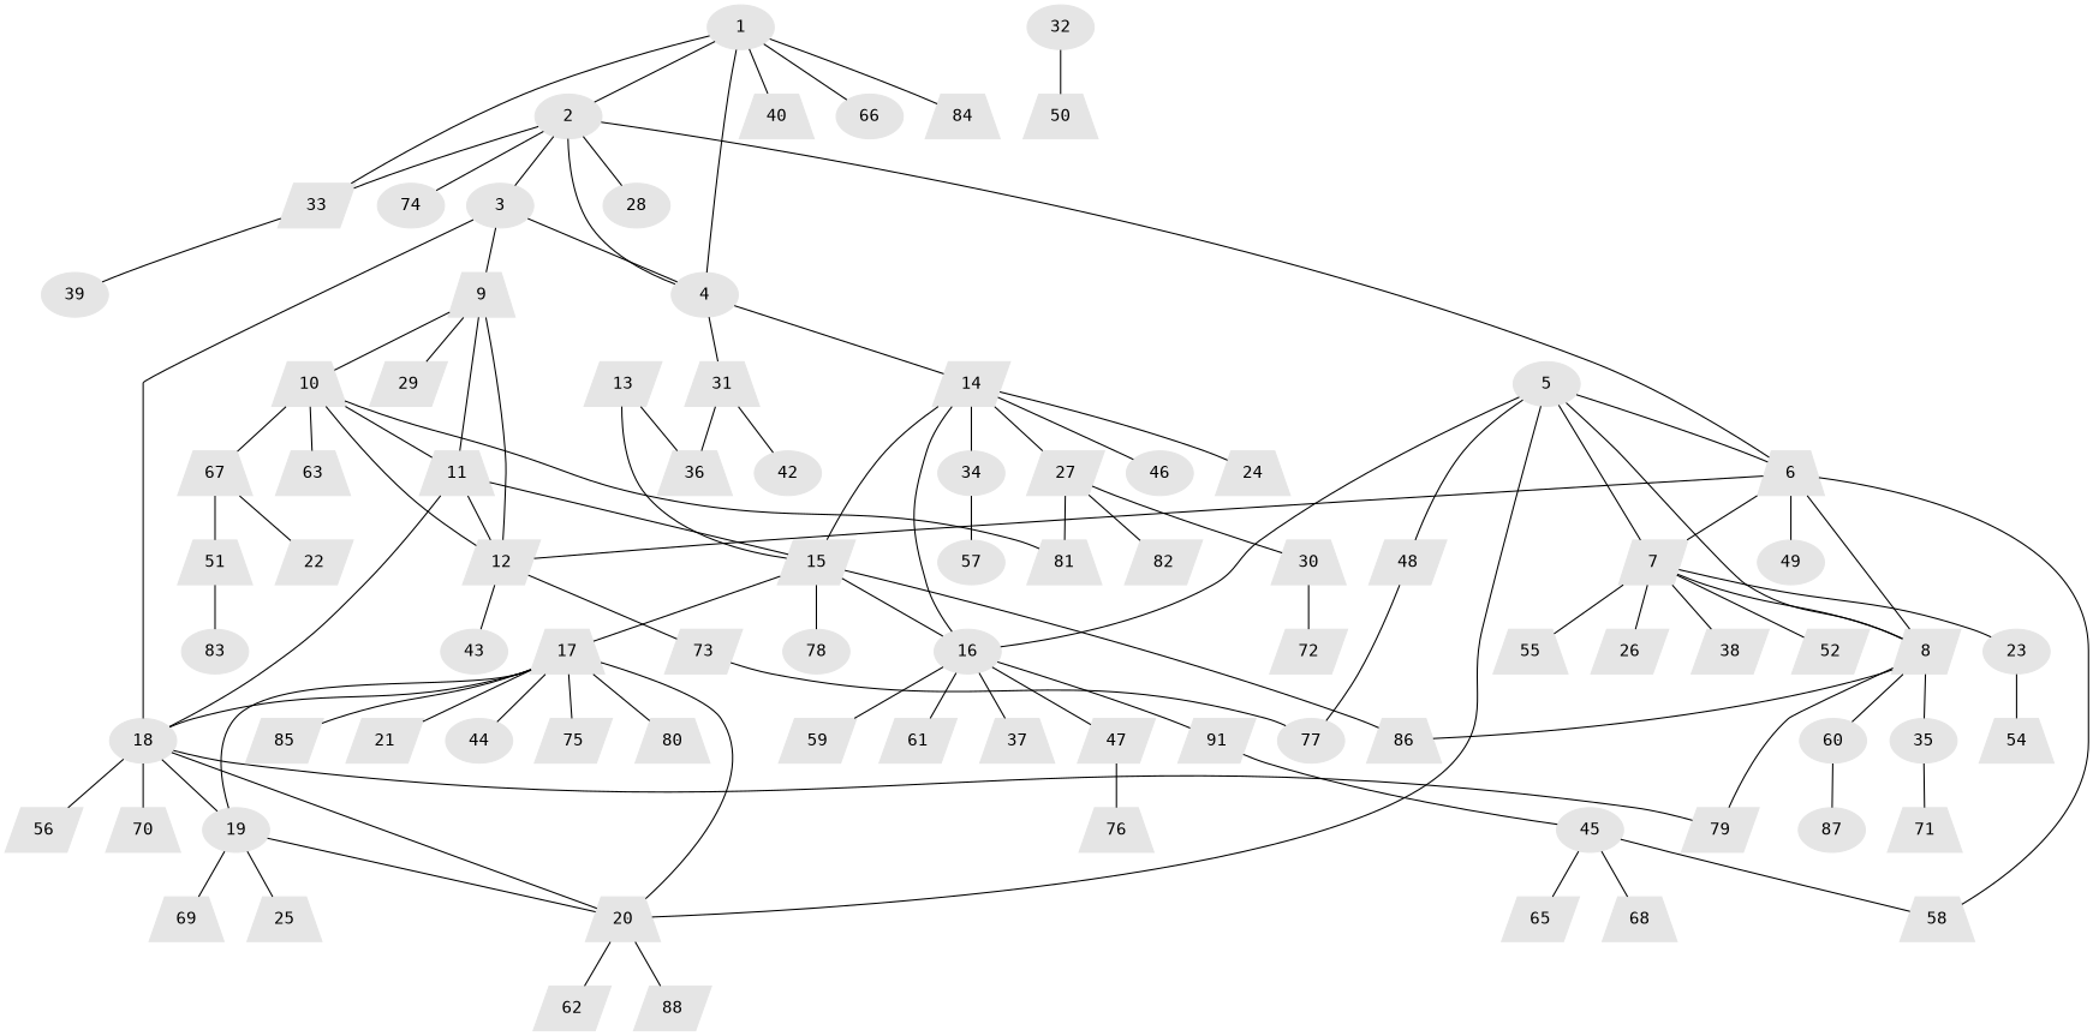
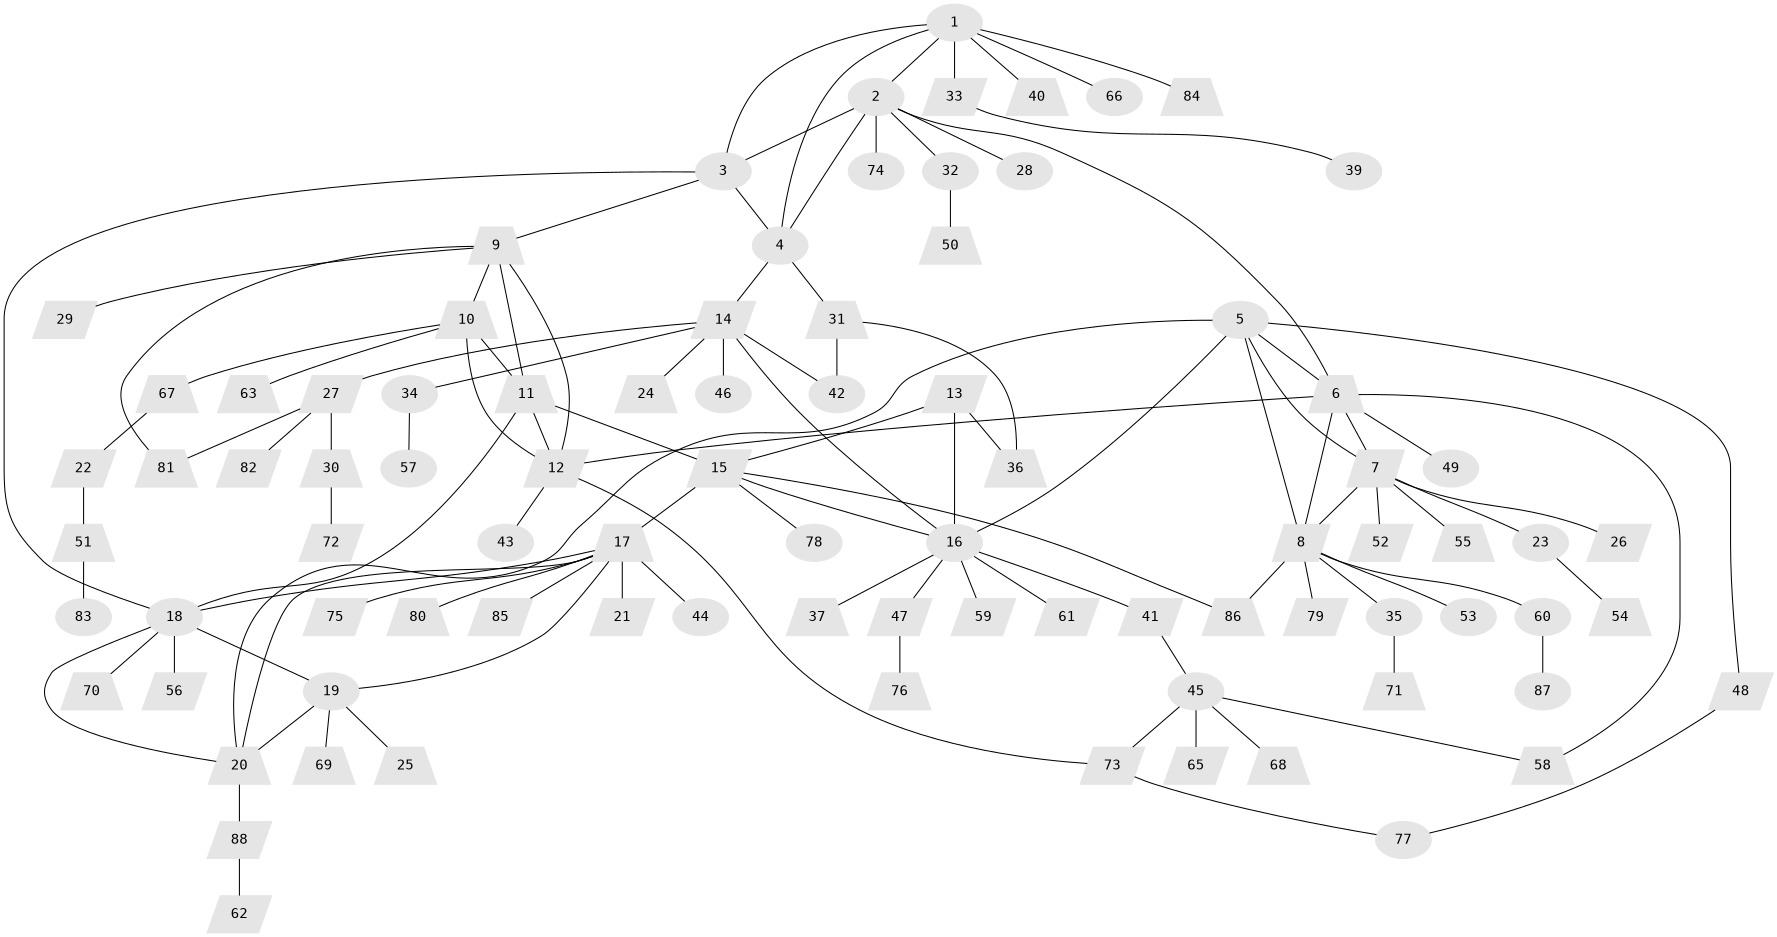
  graph {
    fontname="DejaVu Sans Mono"
    node [color=gray90 fontname="DejaVu Sans Mono" shape=ellipse style=filled]
    edge [fontname="DejaVu Sans Mono"]
    1
    2
    3
    4
    33 [shape=parallelogram]
    40 [shape=trapezium]
    66
    84 [shape=trapezium]
    6 [shape=trapezium]
    28
    32
    74
    9 [shape=trapezium]
    18
    14 [shape=parallelogram]
    31 [shape=trapezium]
    39
    7 [shape=parallelogram]
    8 [shape=parallelogram]
    12 [shape=parallelogram]
    49
    58 [shape=trapezium]
    50 [shape=trapezium]
    10 [shape=trapezium]
    11 [shape=trapezium]
    29 [shape=parallelogram]
    81 [shape=trapezium]
    20 [shape=trapezium]
    79 [shape=parallelogram]
    19
    56 [shape=parallelogram]
    70 [shape=trapezium]
    16
    15 [shape=parallelogram]
    24 [shape=trapezium]
    27 [shape=parallelogram]
    34
    46
    36 [shape=trapezium]
    42
    5
    48 [shape=parallelogram]
    23
    26 [shape=parallelogram]
-   38 [shape=parallelogram]
    52 [shape=parallelogram]
    55 [shape=trapezium]
    35
+   53
    60
    86 [shape=trapezium]
    37 [shape=trapezium]
-   41 [shape=parallelogram label=91]
+   41 [shape=parallelogram]
    47 [shape=parallelogram]
    59 [shape=parallelogram]
    61 [shape=parallelogram]
    62 [shape=parallelogram]
    88 [shape=parallelogram]
    77
    43
    73 [shape=parallelogram]
    54 [shape=trapezium]
    71 [shape=trapezium]
    87
    63 [shape=trapezium]
    67 [shape=trapezium]
    22 [shape=parallelogram]
    17 [shape=trapezium]
    78
    51 [shape=trapezium]
    13 [shape=parallelogram]
    30 [shape=trapezium]
    82 [shape=parallelogram]
    57
    21 [shape=parallelogram]
    44
    75 [shape=parallelogram]
    80 [shape=trapezium]
    85 [shape=parallelogram]
    45
    76 [shape=trapezium]
    25 [shape=trapezium]
    69 [shape=trapezium]
    83
    72 [shape=parallelogram]
    65 [shape=parallelogram]
    68 [shape=trapezium]
    1 -- 2
+   1 -- 3
    1 -- 4
    1 -- 33
    1 -- 40
    1 -- 66
    1 -- 84
    2 -- 3
    2 -- 4
    2 -- 6
    2 -- 28
-   2 -- 33
+   2 -- 32
    2 -- 74
    3 -- 4
    3 -- 9
    3 -- 18
    4 -- 14
    4 -- 31
    33 -- 39
    6 -- 7
    6 -- 8
    6 -- 12
    6 -- 49
    6 -- 58
    32 -- 50
    9 -- 12
    9 -- 10
    9 -- 11
    9 -- 29
-   10 -- 81
+   9 -- 81
    18 -- 20
-   18 -- 79
    18 -- 19
    18 -- 56
    18 -- 70
    14 -- 16
-   14 -- 15
+   14 -- 42
    14 -- 24
    14 -- 27
    14 -- 34
    14 -- 46
    31 -- 36
    31 -- 42
    7 -- 8
    7 -- 23
    7 -- 26
-   7 -- 38
    7 -- 52
    7 -- 55
    8 -- 79
    8 -- 35
+   8 -- 53
    8 -- 60
    8 -- 86
    12 -- 43
    12 -- 73
    10 -- 12
    10 -- 11
    10 -- 63
    10 -- 67
    11 -- 18
    11 -- 12
    11 -- 15
-   20 -- 62
+   88 -- 62
    20 -- 88
    19 -- 20
    19 -- 25
    19 -- 69
    16 -- 37
    16 -- 41
    16 -- 47
    16 -- 59
    16 -- 61
    15 -- 16
    15 -- 86
    15 -- 17
    15 -- 78
    27 -- 81
    27 -- 30
    27 -- 82
    34 -- 57
    5 -- 6
    5 -- 7
    5 -- 8
    5 -- 20
    5 -- 16
    5 -- 48
    48 -- 77
    23 -- 54
    35 -- 71
    60 -- 87
    41 -- 45
    47 -- 76
    73 -- 77
    67 -- 22
-   67 -- 51
+   22 -- 51
    17 -- 18
    17 -- 20
    17 -- 19
    17 -- 21
    17 -- 44
    17 -- 75
    17 -- 80
    17 -- 85
    51 -- 83
+   13 -- 16
    13 -- 15
    13 -- 36
    30 -- 72
    45 -- 58
+   45 -- 73
    45 -- 65
    45 -- 68
  }
